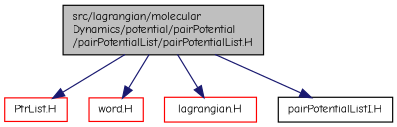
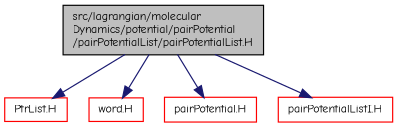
  digraph {
    fontname="Comic Neue"
    node [color=red fontname="Comic Neue" fontsize=10 shape=record]
    edge [color=midnightblue fontname="Comic Neue" fontsize=10 labelfontname=FreeSans labelfontsize=10 style=solid]
    n1 [color=black fillcolor=grey75 fontcolor=black height=0.2 label="src/lagrangian/molecular\lDynamics/potential/pairPotential\l/pairPotentialList/pairPotentialList.H" style=filled width=0.4]
    n2 [height=0.2 label="PtrList.H" width=0.4]
    n3 [height=0.2 label="word.H" width=0.4]
-   n4 [height=0.2 label="lagrangian.H" width=0.4]
-   n5 [color=black height=0.2 label="pairPotentialListI.H" width=0.4]
+   n4 [height=0.2 label="pairPotential.H" width=0.4]
+   n5 [height=0.2 label="pairPotentialListI.H" width=0.4]
    n1 -> n2
    n1 -> n3
    n1 -> n4
    n1 -> n5
  }
